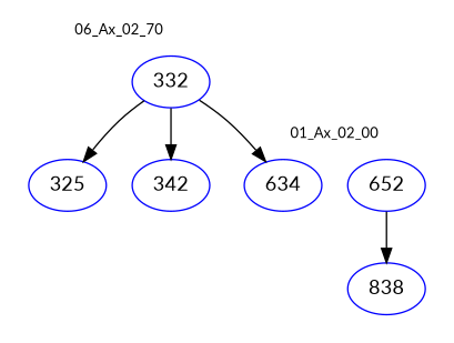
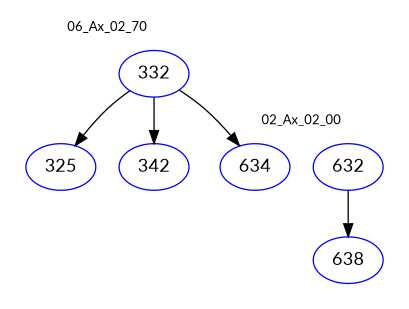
  digraph {
    fontname=Lato
    node [color=blue fontname=Lato]
    edge [color=black fontname=Lato]
    n1 [label=332]
    n2 [label=325]
    n3 [label=342]
-   n4 [label=652]
+   n4 [label=632]
    n5 [label=634]
-   n6 [label=838]
+   n6 [label=638]
    subgraph cluster_1 {
      color=white
      fontsize=10
      label="06_Ax_02_70"
      n1
      n2
      n3
    }
    subgraph cluster_2 {
      color=white
      fontsize=10
-     label="01_Ax_02_00"
+     label="02_Ax_02_00"
      n4
      n5
      n6
    }
    n1 -> n2
    n1 -> n3
    n1 -> n5
    n4 -> n6
  }
